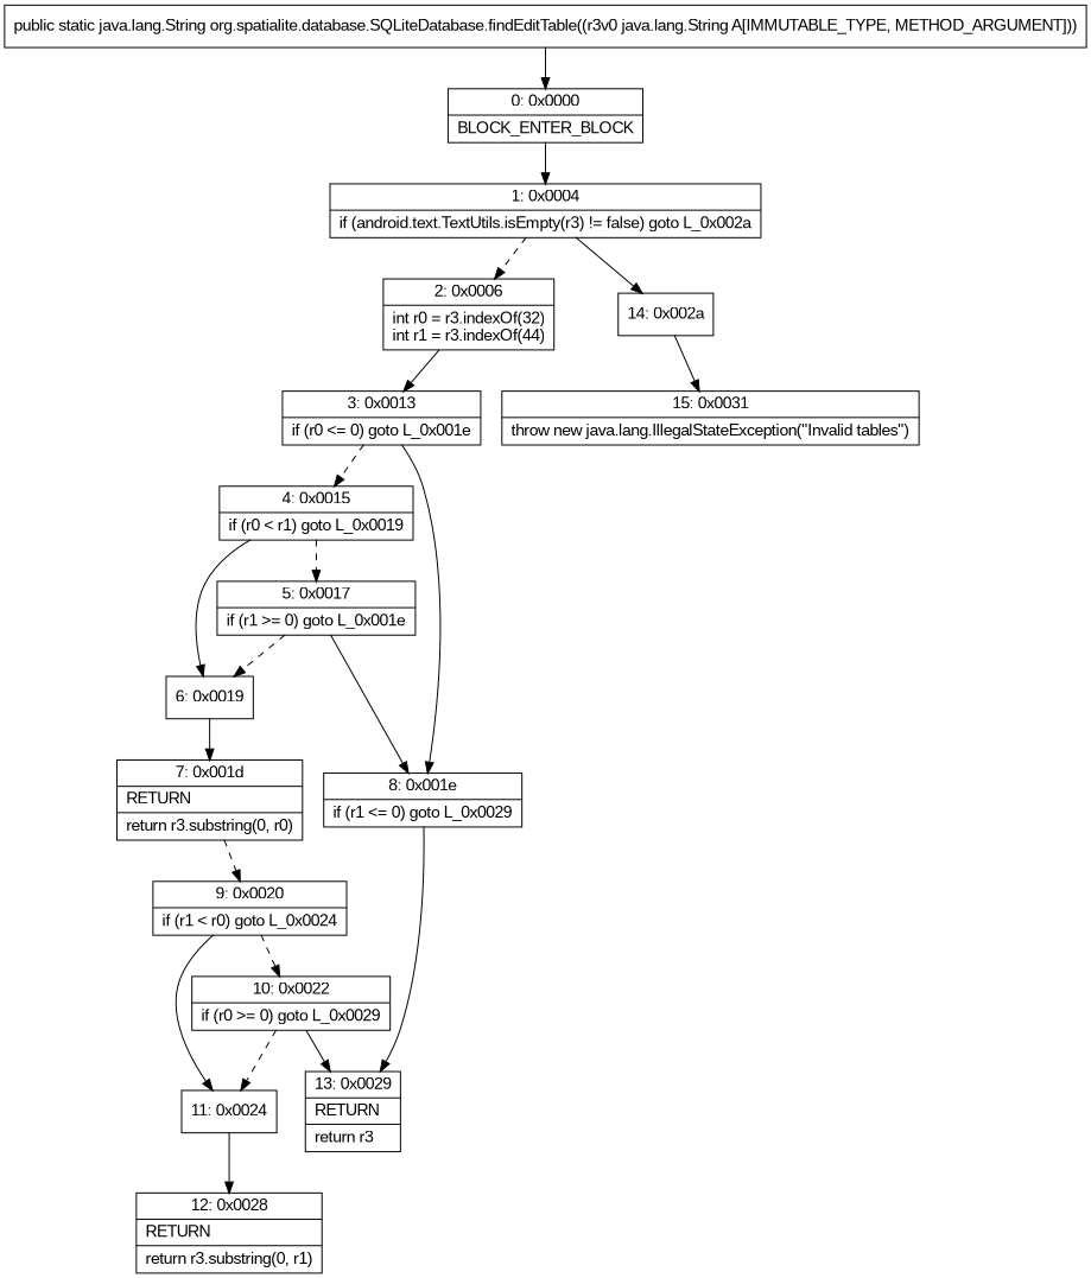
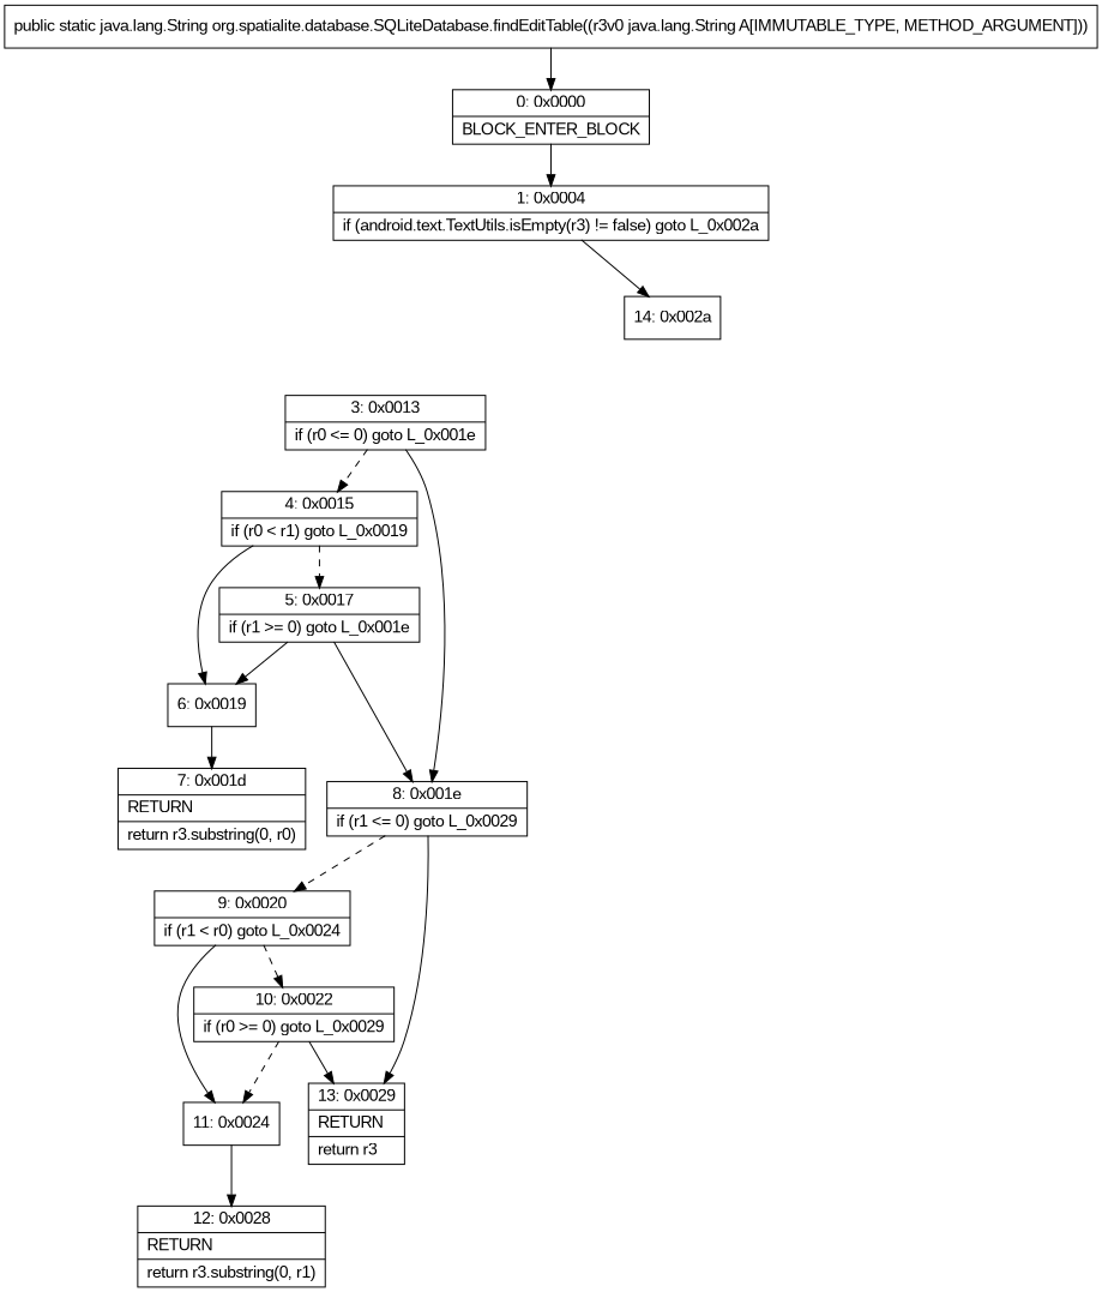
  digraph {
    fontname="Liberation Sans"
    node [fontname="Liberation Sans" shape=record]
    edge [fontname="Liberation Sans"]
    n1 [label="{0\:\ 0x0000|BLOCK_ENTER_BLOCK\l}"]
    n2 [label="{1\:\ 0x0004|if (android.text.TextUtils.isEmpty(r3) != false) goto L_0x002a\l}"]
-   n3 [label="{2\:\ 0x0006|int r0 = r3.indexOf(32)\lint r1 = r3.indexOf(44)\l}"]
    n4 [label="{14\:\ 0x002a}"]
    n5 [label="{3\:\ 0x0013|if (r0 \<= 0) goto L_0x001e\l}"]
-   n6 [label="{15\:\ 0x0031|throw new java.lang.IllegalStateException(\"Invalid tables\")\l}"]
    n7 [label="{4\:\ 0x0015|if (r0 \< r1) goto L_0x0019\l}"]
    n8 [label="{8\:\ 0x001e|if (r1 \<= 0) goto L_0x0029\l}"]
    n9 [label="{5\:\ 0x0017|if (r1 \>= 0) goto L_0x001e\l}"]
    n10 [label="{6\:\ 0x0019}"]
    n11 [label="{9\:\ 0x0020|if (r1 \< r0) goto L_0x0024\l}"]
    n12 [label="{13\:\ 0x0029|RETURN\l|return r3\l}"]
    n13 [label="{7\:\ 0x001d|RETURN\l|return r3.substring(0, r0)\l}"]
    n14 [label="{10\:\ 0x0022|if (r0 \>= 0) goto L_0x0029\l}"]
    n15 [label="{11\:\ 0x0024}"]
    n16 [label="{12\:\ 0x0028|RETURN\l|return r3.substring(0, r1)\l}"]
    n17 [label="{public static java.lang.String org.spatialite.database.SQLiteDatabase.findEditTable((r3v0 java.lang.String A[IMMUTABLE_TYPE, METHOD_ARGUMENT])) }"]
    n1 -> n2
-   n2 -> n3 [style=dashed]
    n2 -> n4
-   n3 -> n5
-   n4 -> n6
    n5 -> n7 [style=dashed]
    n5 -> n8
    n7 -> n9 [style=dashed]
    n7 -> n10
-   n13 -> n11 [style=dashed]
+   n8 -> n11 [style=dashed]
    n8 -> n12
    n9 -> n8
-   n9 -> n10 [style=dashed]
+   n9 -> n10 [style=solid]
    n10 -> n13
    n11 -> n14 [style=dashed]
    n11 -> n15
    n14 -> n12
    n14 -> n15 [style=dashed]
    n15 -> n16
    n17 -> n1
  }
